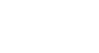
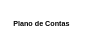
  <mxCell id="0" />
  <mxCell id="1" parent="0" />
+ <mxCell id="2" value="Plano de Contas" style="text;html=1;align=left;verticalAlign=middle;whiteSpace=wrap;rounded=0;fontStyle=1" vertex="1" parent="1"><mxGeometry x="20" y="20" width="110" height="40" as="geometry" /></mxCell>
